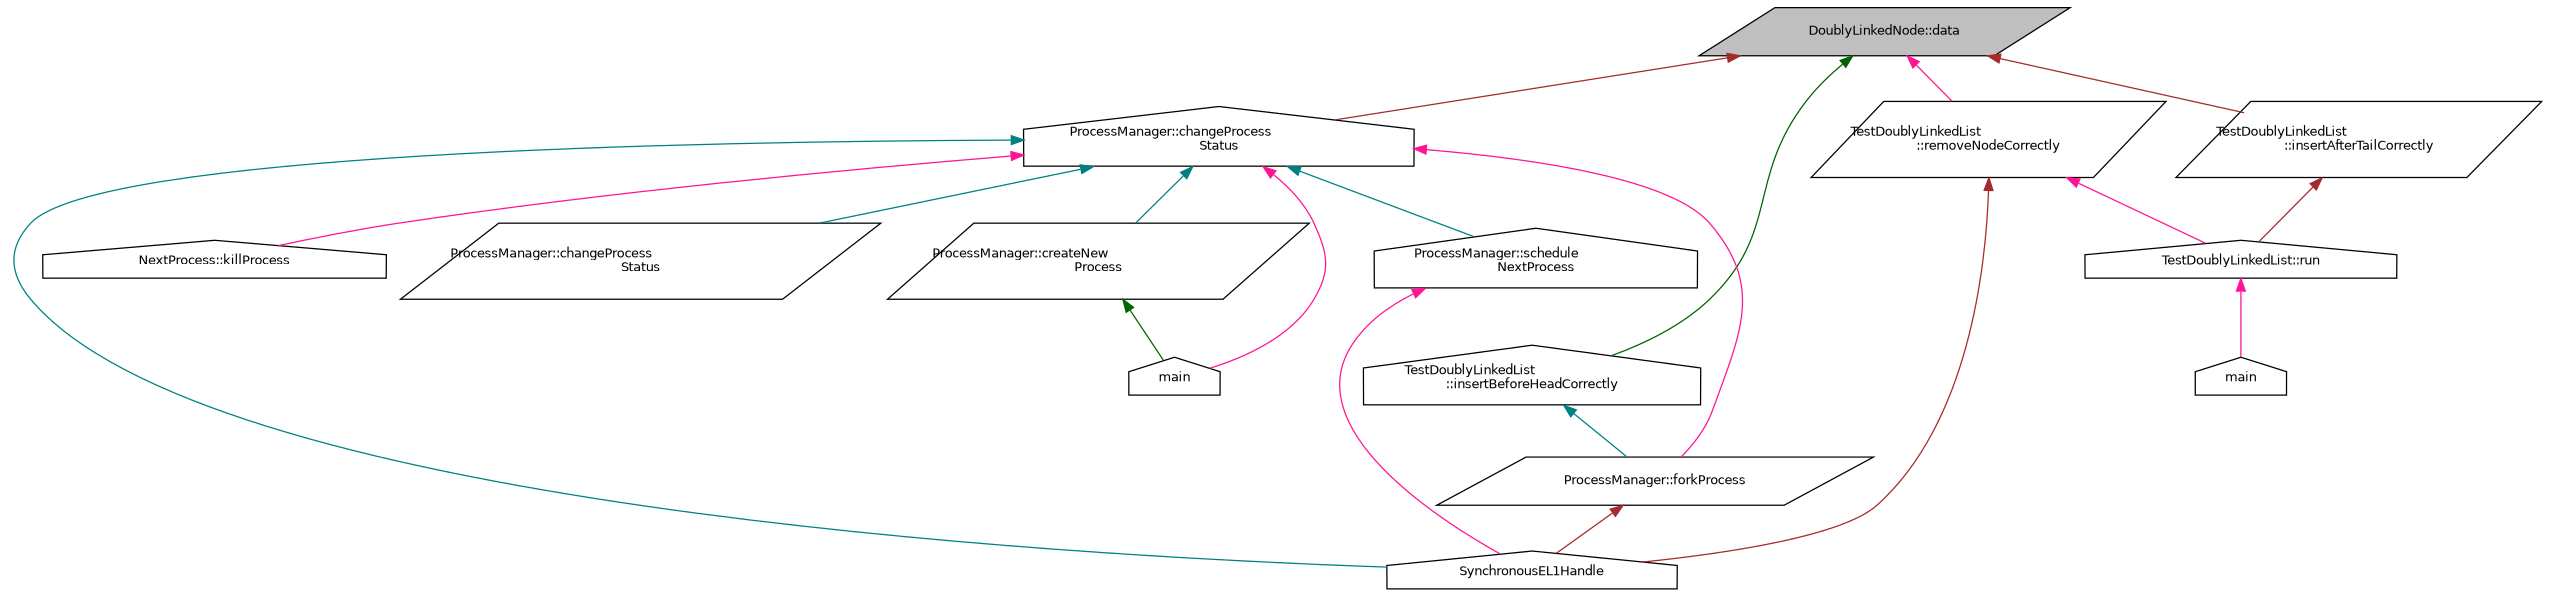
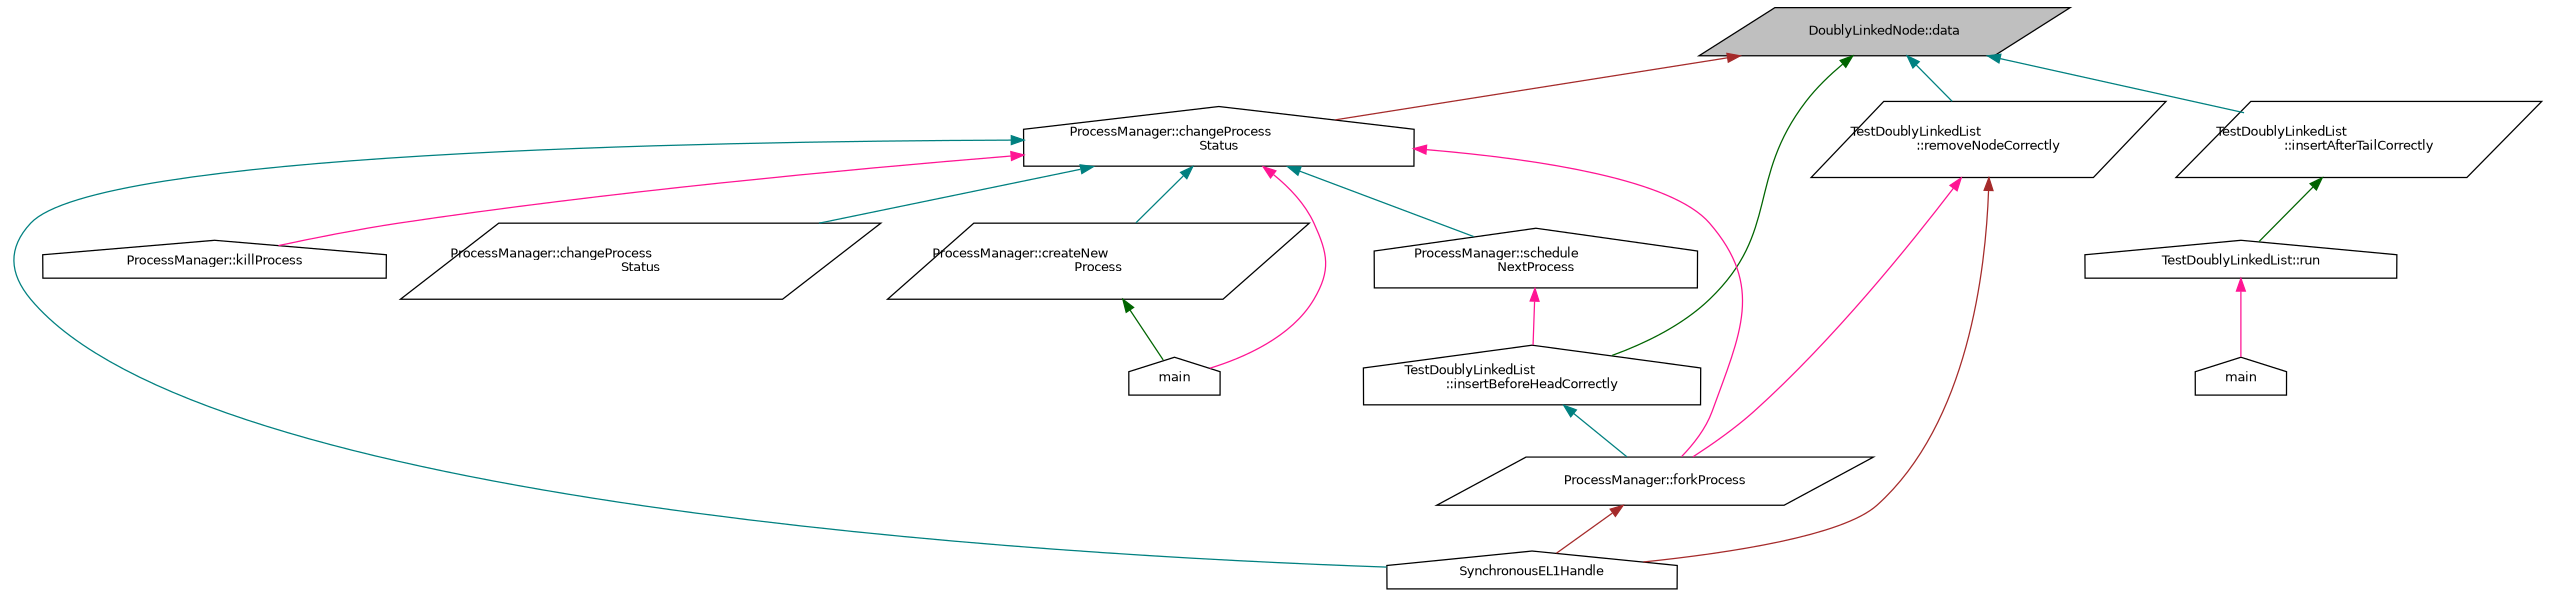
  digraph {
    rankdir=TB
    node [color=black fillcolor=white fontname=Helvetica fontsize=10 shape=house style=filled]
    edge [color=teal dir=back fontname=Helvetica fontsize=10 labelfontname=Helvetica labelfontsize=10 style=solid]
    n1 [fillcolor=grey75 fontcolor=black height=0.2 label="DoublyLinkedNode::data" shape=parallelogram width=0.4]
    n2 [height=0.2 label="ProcessManager::changeProcess\lStatus" width=0.4]
    n3 [height=0.2 label="TestDoublyLinkedList\l::removeNodeCorrectly" shape=parallelogram width=0.4]
    n4 [height=0.2 label="TestDoublyLinkedList\l::insertBeforeHeadCorrectly" width=0.4]
    n5 [height=0.2 label="TestDoublyLinkedList\l::insertAfterTailCorrectly" shape=parallelogram width=0.4]
    n6 [height=0.2 label="ProcessManager::createNew\lProcess" shape=parallelogram width=0.4]
    n7 [height=0.2 label=main width=0.4]
    n8 [height=0.2 label=SynchronousEL1Handle width=0.4]
-   n9 [height=0.2 label="NextProcess::killProcess" width=0.4]
+   n9 [height=0.2 label="ProcessManager::killProcess" width=0.4]
    n10 [height=0.2 label="ProcessManager::schedule\lNextProcess" width=0.4]
    n11 [height=0.2 label="ProcessManager::forkProcess" shape=parallelogram width=0.4]
    n12 [height=0.2 label="ProcessManager::changeProcess\lStatus" shape=parallelogram width=0.4]
    n13 [height=0.2 label="TestDoublyLinkedList::run" width=0.4]
    n14 [height=0.2 label=main width=0.4]
    n1 -> n2 [color=brown]
-   n1 -> n3 [color=deeppink]
+   n1 -> n3
    n1 -> n4 [color=darkgreen]
-   n1 -> n5 [color=brown]
+   n1 -> n5
    n2 -> n6
    n2 -> n7 [color=deeppink]
    n2 -> n8
    n2 -> n9 [color=deeppink]
    n2 -> n10
    n2 -> n11 [color=deeppink]
    n2 -> n12
    n3 -> n8 [color=brown]
-   n3 -> n13 [color=deeppink]
+   n3 -> n11 [color=deeppink]
    n4 -> n11
-   n5 -> n13 [color=brown]
+   n5 -> n13 [color=darkgreen]
    n6 -> n7 [color=darkgreen]
-   n10 -> n8 [color=deeppink]
+   n10 -> n4 [color=deeppink]
    n11 -> n8 [color=brown]
    n13 -> n14 [color=deeppink]
  }
